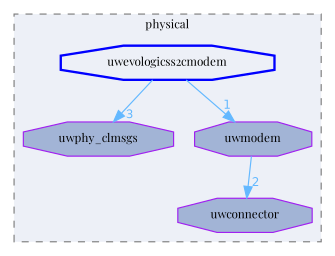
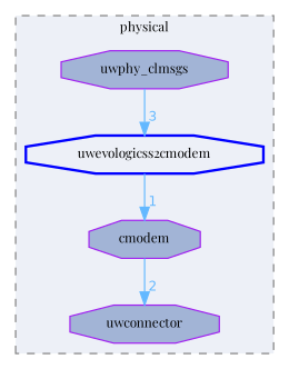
  digraph {
    compound=true
    fontname="Playfair Display"
    node [color=purple fillcolor="#a2b4d6" fontname="Playfair Display" fontsize=10 shape=octagon style=filled]
    edge [color=steelblue1 fontcolor=steelblue1 fontname="Playfair Display" fontsize=10 labeldistance=1.5 labelfontname=Helvetica labelfontsize=10]
    n1 [height=0.2 label=uwconnector width=0.4]
    n2 [height=0.2 label=uwphy_clmsgs width=0.4]
-   n3 [height=0.2 label=uwmodem width=0.4]
+   n3 [height=0.2 label=cmodem width=0.4]
    n4 [color=blue fillcolor="#edf0f7" height=0.2 label=uwevologicss2cmodem style="filled,bold" width=0.4]
    subgraph cluster_1 {
      bgcolor="#edf0f7"
      fontsize=10
      label=physical
      pencolor=grey50
      style="filled,dashed"
      n1
      n2
      n3
      n4
    }
    n3 -> n1 [headlabel=2]
-   n4 -> n2 [headlabel=3]
+   n2 -> n4 [headlabel=3]
    n4 -> n3 [headlabel=1]
  }
